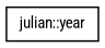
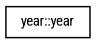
  digraph {
    rankdir=LR
    fontname="Roboto Condensed"
-   n1 [color=black fillcolor=white fontname="Roboto Condensed" fontsize=10 height=0.2 label="julian::year" shape=record style=filled width=0.4]
+   n1 [color=black fillcolor=white fontname="Roboto Condensed" fontsize=10 height=0.2 label="year::year" shape=record style=filled width=0.4]
  }
